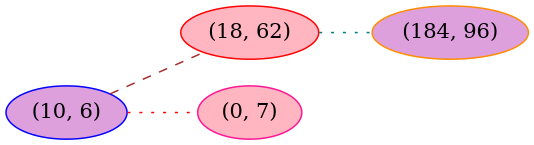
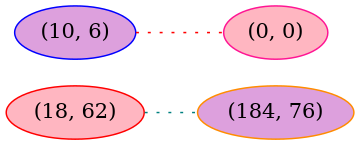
  graph {
    rankdir=LR
    node [fillcolor=lightpink style=filled]
    edge [style=dotted weight=1]
    n1 [color=red label="(18, 62)"]
-   "(184, 76)" [color=darkorange fillcolor=plum label="(184, 96)"]
+   "(184, 76)" [color=darkorange fillcolor=plum]
    "(10, 6)" [color=blue fillcolor=plum]
-   "(0, 0)" [color=deeppink label="(0, 7)"]
+   "(0, 0)" [color=deeppink]
    n1 -- "(184, 76)" [color=teal]
-   "(10, 6)" -- n1 [color=brown style=dashed]
    "(10, 6)" -- "(0, 0)" [color=red weight=4]
  }
